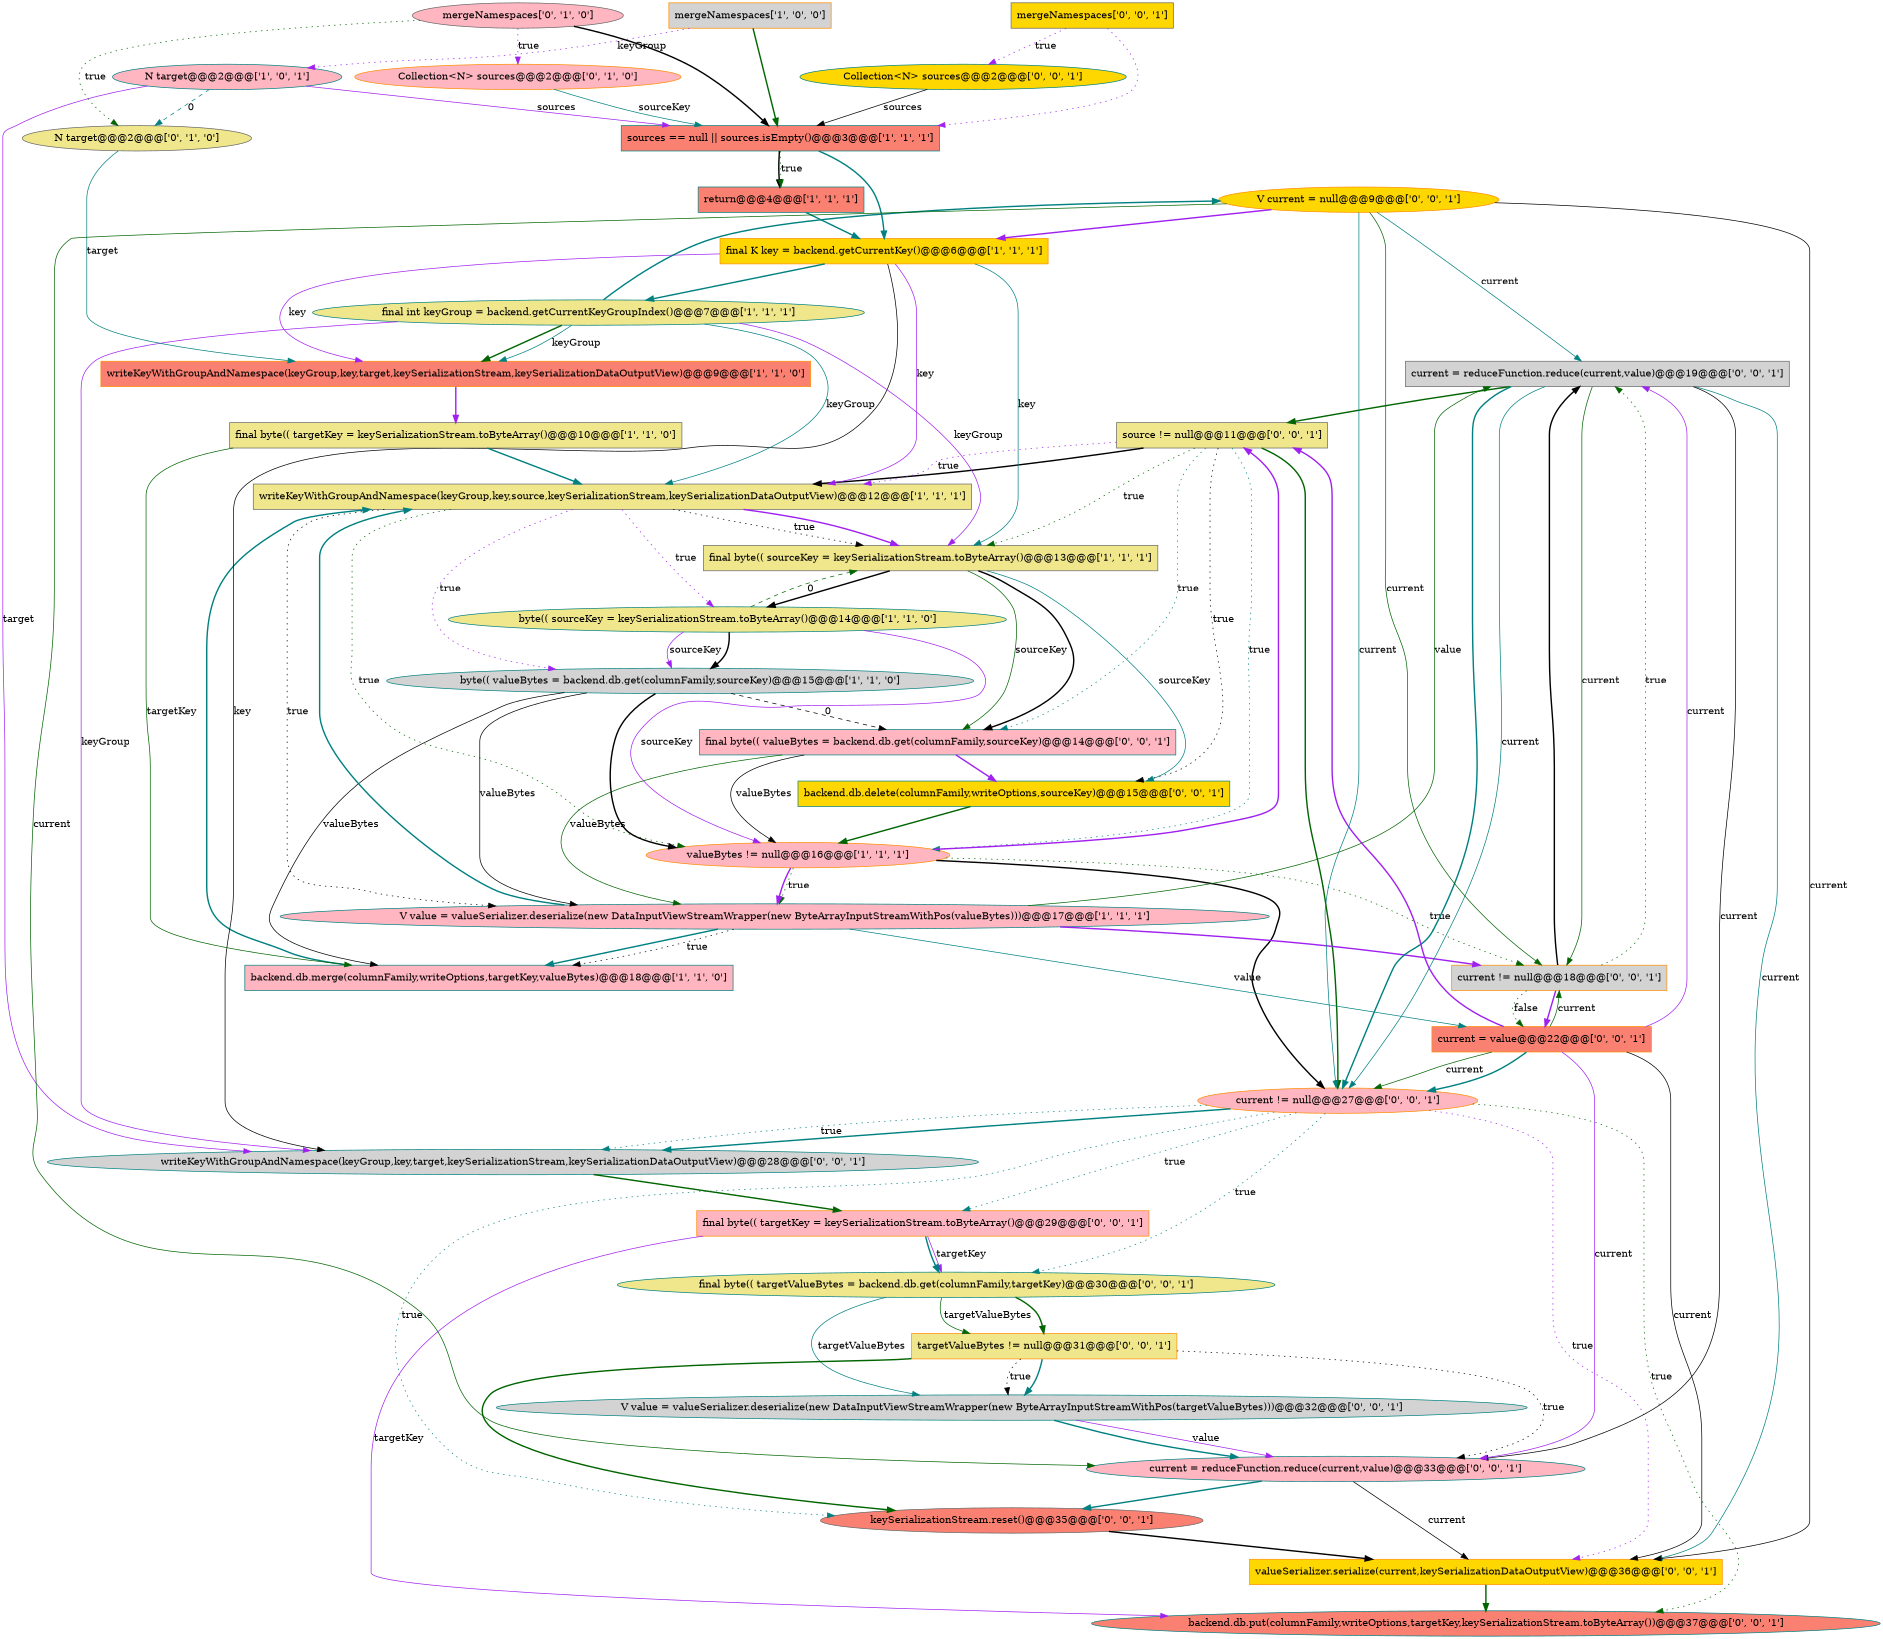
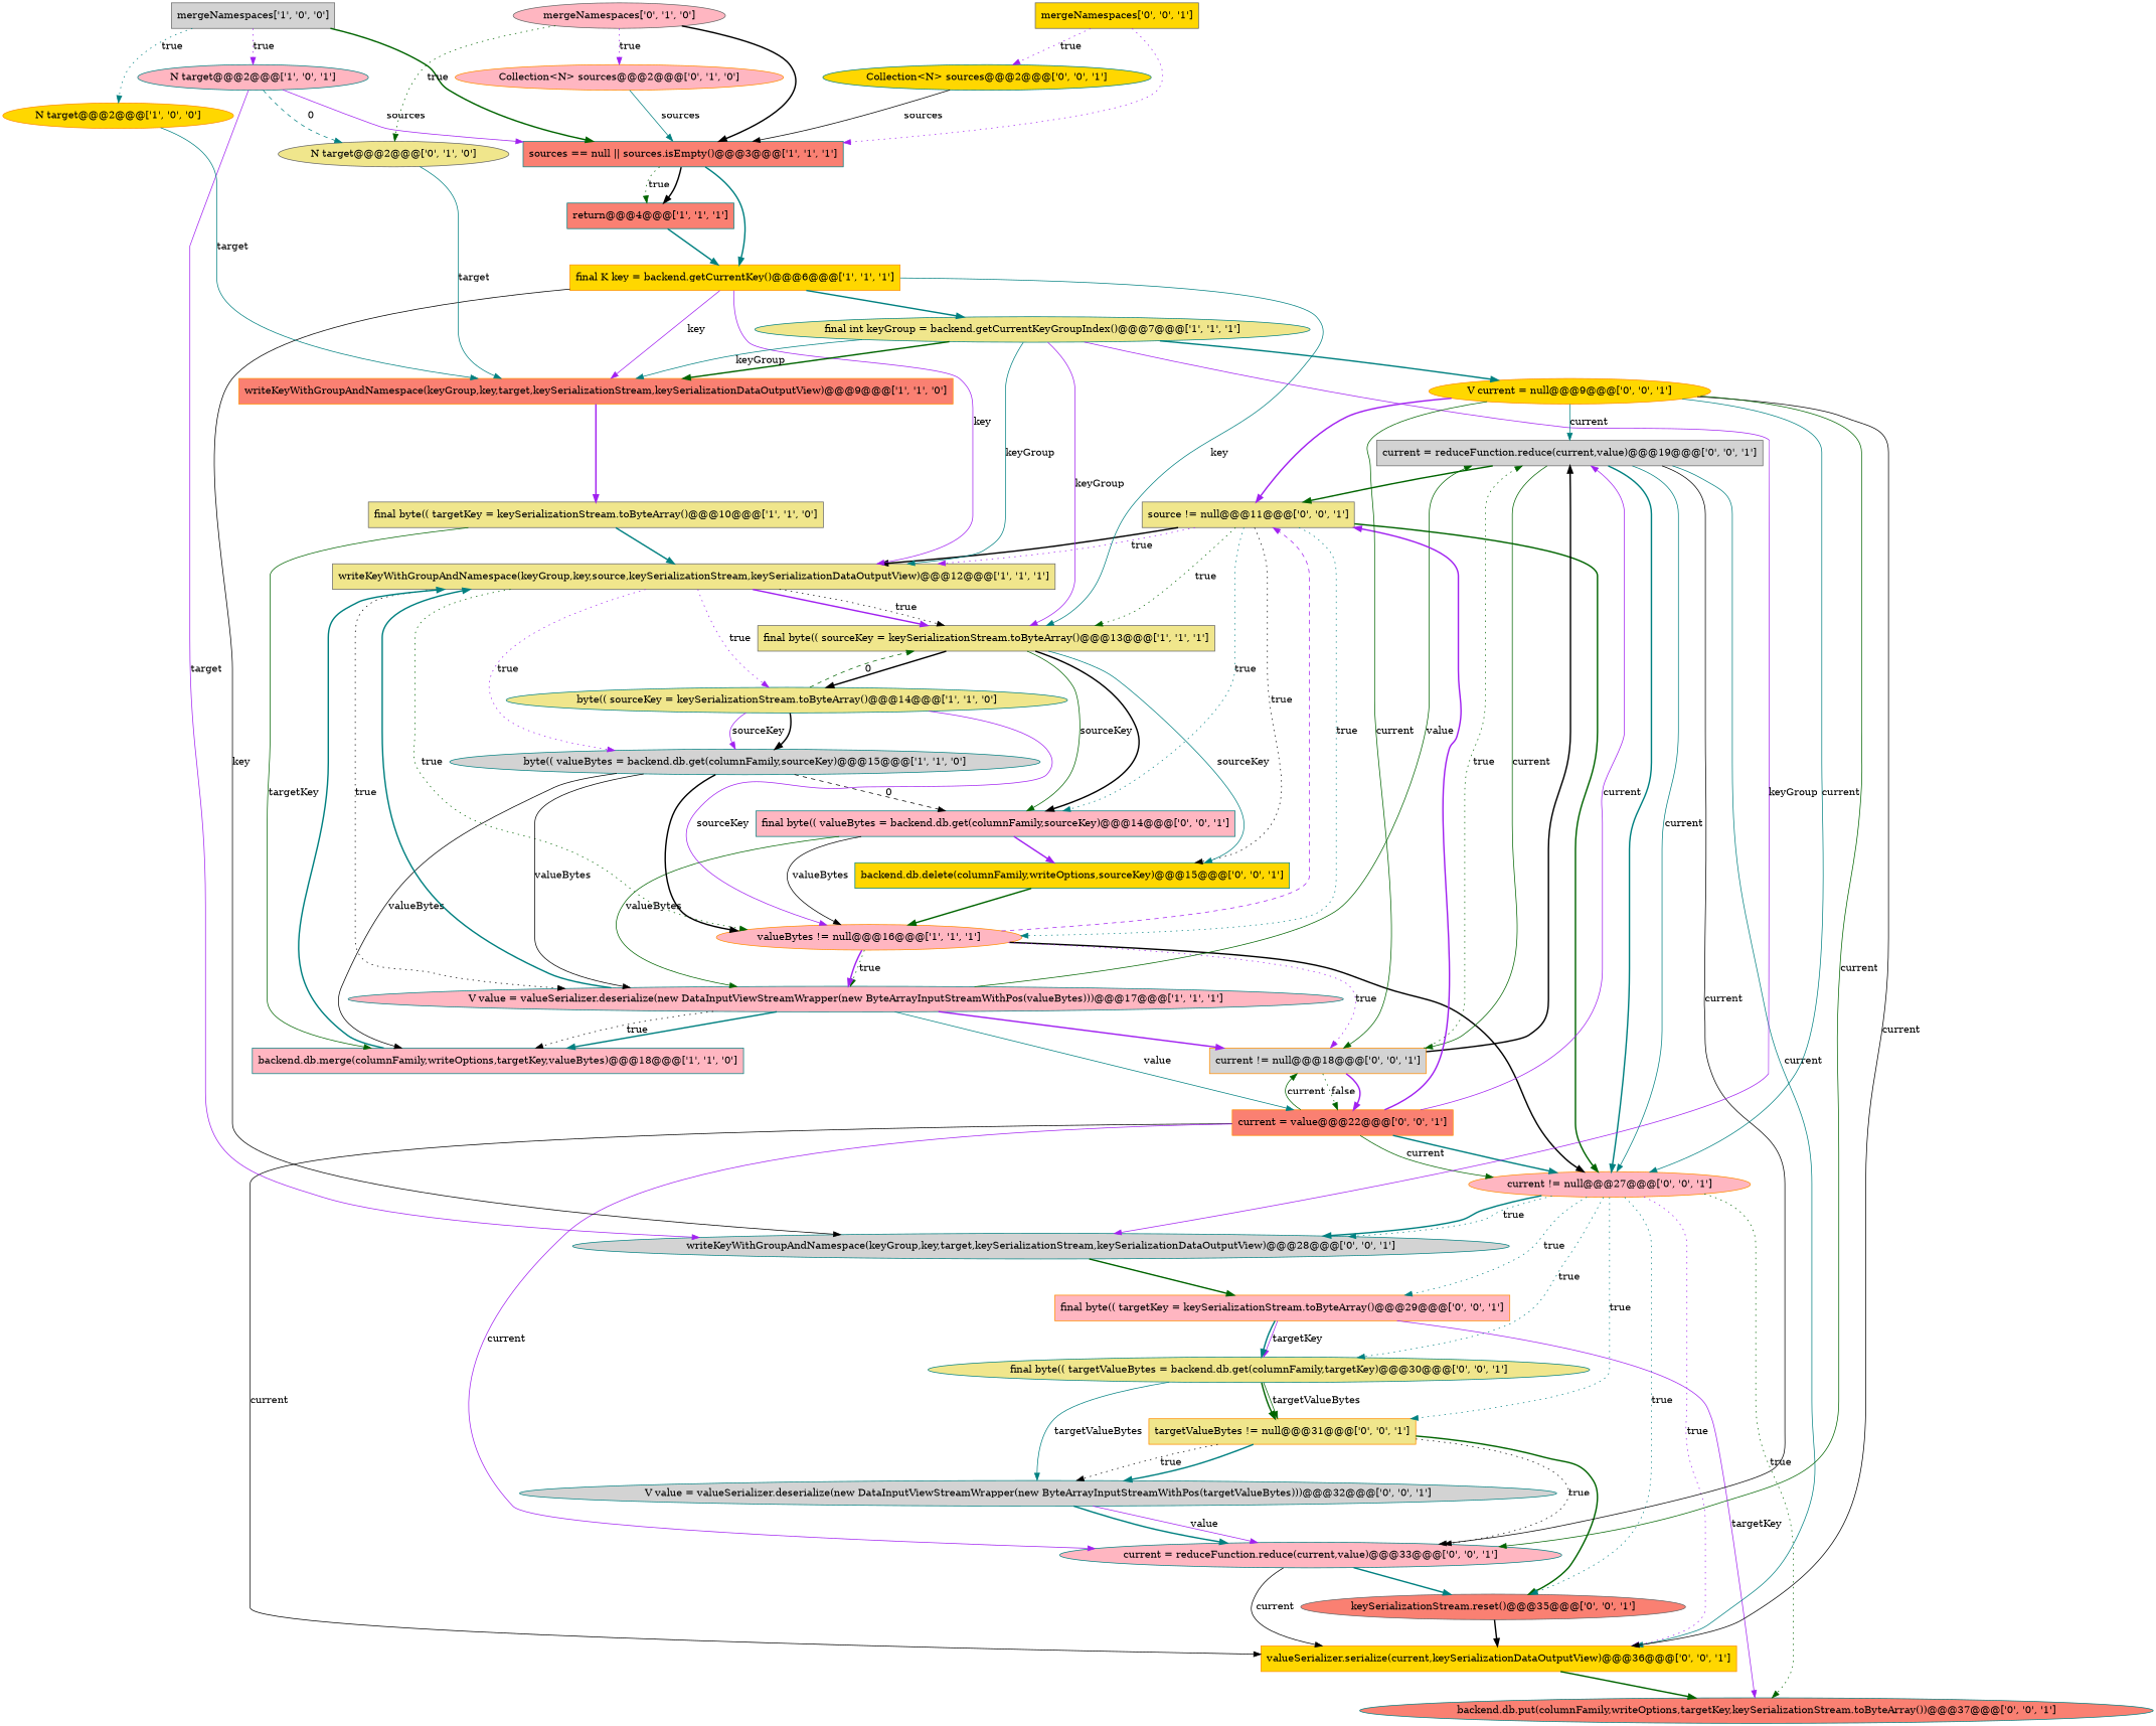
  digraph {
    node [color=teal fillcolor=lightpink shape=box style=filled]
    edge [color=teal style=solid]
    n1 [color=darkorange label="final byte(( targetKey = keySerializationStream.toByteArray()@@@29@@@['0', '0', '1']"]
    n2 [fillcolor=salmon label="backend.db.put(columnFamily,writeOptions,targetKey,keySerializationStream.toByteArray())@@@37@@@['0', '0', '1']" shape=ellipse]
    n3 [fillcolor=khaki label="final byte(( targetValueBytes = backend.db.get(columnFamily,targetKey)@@@30@@@['0', '0', '1']" shape=ellipse]
    n4 [color=darkorange fillcolor=khaki label="targetValueBytes != null@@@31@@@['0', '0', '1']"]
    n5 [fillcolor=lightgrey label="V value = valueSerializer.deserialize(new DataInputViewStreamWrapper(new ByteArrayInputStreamWithPos(targetValueBytes)))@@@32@@@['0', '0', '1']" shape=ellipse]
    n6 [color=gray40 fillcolor=khaki label="source != null@@@11@@@['0', '0', '1']"]
    n7 [color=gray40 fillcolor=khaki label="writeKeyWithGroupAndNamespace(keyGroup,key,source,keySerializationStream,keySerializationDataOutputView)@@@12@@@['1', '1', '1']"]
    n8 [color=darkorange label="valueBytes != null@@@16@@@['1', '1', '1']" shape=ellipse]
    n9 [label="final byte(( valueBytes = backend.db.get(columnFamily,sourceKey)@@@14@@@['0', '0', '1']"]
    n10 [color=darkorange label="current != null@@@27@@@['0', '0', '1']" shape=ellipse]
    n11 [fillcolor=gold label="backend.db.delete(columnFamily,writeOptions,sourceKey)@@@15@@@['0', '0', '1']"]
    n12 [color=gray40 fillcolor=khaki label="final byte(( sourceKey = keySerializationStream.toByteArray()@@@13@@@['1', '1', '1']"]
    n13 [fillcolor=lightgrey label="byte(( valueBytes = backend.db.get(columnFamily,sourceKey)@@@15@@@['1', '1', '0']" shape=ellipse]
    n14 [fillcolor=khaki label="byte(( sourceKey = keySerializationStream.toByteArray()@@@14@@@['1', '1', '0']" shape=ellipse]
    n15 [label="V value = valueSerializer.deserialize(new DataInputViewStreamWrapper(new ByteArrayInputStreamWithPos(valueBytes)))@@@17@@@['1', '1', '1']" shape=ellipse]
    n16 [color=darkorange fillcolor=lightgrey label="current != null@@@18@@@['0', '0', '1']"]
    n17 [color=gray40 fillcolor=salmon label="keySerializationStream.reset()@@@35@@@['0', '0', '1']" shape=ellipse]
    n18 [fillcolor=lightgrey label="writeKeyWithGroupAndNamespace(keyGroup,key,target,keySerializationStream,keySerializationDataOutputView)@@@28@@@['0', '0', '1']" shape=ellipse]
    n19 [color=darkorange fillcolor=gold label="valueSerializer.serialize(current,keySerializationDataOutputView)@@@36@@@['0', '0', '1']"]
    n20 [label="current = reduceFunction.reduce(current,value)@@@33@@@['0', '0', '1']" shape=ellipse]
    n21 [label="backend.db.merge(columnFamily,writeOptions,targetKey,valueBytes)@@@18@@@['1', '1', '0']"]
    n22 [color=gray40 fillcolor=lightgrey label="current = reduceFunction.reduce(current,value)@@@19@@@['0', '0', '1']"]
    n23 [color=darkorange fillcolor=salmon label="current = value@@@22@@@['0', '0', '1']"]
    n24 [fillcolor=salmon label="sources == null || sources.isEmpty()@@@3@@@['1', '1', '1']"]
    n25 [fillcolor=salmon label="return@@@4@@@['1', '1', '1']"]
    n26 [color=darkorange fillcolor=gold label="final K key = backend.getCurrentKey()@@@6@@@['1', '1', '1']"]
    n27 [color=darkorange fillcolor=salmon label="writeKeyWithGroupAndNamespace(keyGroup,key,target,keySerializationStream,keySerializationDataOutputView)@@@9@@@['1', '1', '0']"]
    n28 [fillcolor=khaki label="final int keyGroup = backend.getCurrentKeyGroupIndex()@@@7@@@['1', '1', '1']" shape=ellipse]
    n29 [fillcolor=gold label="Collection<N> sources@@@2@@@['0', '0', '1']" shape=ellipse]
    n30 [color=gray40 fillcolor=khaki label="final byte(( targetKey = keySerializationStream.toByteArray()@@@10@@@['1', '1', '0']"]
    n31 [label="N target@@@2@@@['1', '0', '1']" shape=ellipse]
    n32 [color=gray40 fillcolor=khaki label="N target@@@2@@@['0', '1', '0']" shape=ellipse]
-   n33 [color=darkorange fillcolor=lightgrey label="mergeNamespaces['1', '0', '0']"]
+   n33 [color=gray40 fillcolor=lightgrey label="mergeNamespaces['1', '0', '0']"]
+   n34 [color=darkorange fillcolor=gold label="N target@@@2@@@['1', '0', '0']" shape=ellipse]
    n35 [color=darkorange fillcolor=gold label="V current = null@@@9@@@['0', '0', '1']" shape=ellipse]
    n36 [color=gray40 fillcolor=gold label="mergeNamespaces['0', '0', '1']"]
    n37 [color=darkorange label="Collection<N> sources@@@2@@@['0', '1', '0']" shape=ellipse]
    n38 [color=gray40 label="mergeNamespaces['0', '1', '0']" shape=ellipse]
    n1 -> n2 [color=purple label=targetKey]
    n1 -> n3 [color=purple label=targetKey]
    n1 -> n3 [style=bold]
    n3 -> n4 [color=darkgreen style=bold]
    n3 -> n4 [color=darkgreen label=targetValueBytes]
    n3 -> n5 [label=targetValueBytes]
    n4 -> n5 [style=bold]
    n4 -> n5 [color=black label=true style=dotted]
    n4 -> n17 [color=darkgreen style=bold]
    n4 -> n20 [color=black label=true style=dotted]
    n5 -> n20 [color=purple label=value]
    n5 -> n20 [style=bold]
    n6 -> n7 [color=black style=bold]
    n6 -> n7 [color=purple label=true style=dotted]
    n6 -> n8 [label=true style=dotted]
    n6 -> n9 [label=true style=dotted]
    n6 -> n10 [color=darkgreen style=bold]
    n6 -> n11 [color=black label=true style=dotted]
    n6 -> n12 [color=darkgreen label=true style=dotted]
    n7 -> n8 [color=darkgreen label=true style=dotted]
    n7 -> n12 [color=purple style=bold]
    n7 -> n12 [color=black label=true style=dotted]
    n7 -> n13 [color=purple label=true style=dotted]
    n7 -> n14 [color=purple label=true style=dotted]
    n7 -> n15 [color=black label=true style=dotted]
-   n8 -> n6 [color=purple style=bold]
+   n8 -> n6 [color=purple style=dashed]
    n8 -> n10 [color=black style=bold]
    n8 -> n15 [color=darkgreen label=true style=dotted]
    n8 -> n15 [color=purple style=bold]
-   n8 -> n16 [color=darkgreen label=true style=dotted]
+   n8 -> n16 [color=purple label=true style=dotted]
    n9 -> n8 [color=black label=valueBytes]
    n9 -> n11 [color=purple style=bold]
    n9 -> n15 [color=darkgreen label=valueBytes]
    n10 -> n1 [label=true style=dotted]
    n10 -> n2 [color=darkgreen label=true style=dotted]
    n10 -> n3 [label=true style=dotted]
+   n10 -> n4 [label=true style=dotted]
    n10 -> n17 [label=true style=dotted]
    n10 -> n18 [style=bold]
    n10 -> n18 [label=true style=dotted]
    n10 -> n19 [color=purple label=true style=dotted]
    n11 -> n8 [color=darkgreen style=bold]
    n12 -> n9 [color=darkgreen label=sourceKey]
    n12 -> n9 [color=black style=bold]
    n12 -> n11 [label=sourceKey]
    n12 -> n14 [color=black style=bold]
    n13 -> n8 [color=black style=bold]
    n13 -> n9 [color=black label=0 style=dashed]
    n13 -> n15 [color=black label=valueBytes]
    n13 -> n21 [color=black label=valueBytes]
    n14 -> n8 [color=purple label=sourceKey]
    n14 -> n12 [color=darkgreen label=0 style=dashed]
    n14 -> n13 [color=black style=bold]
    n14 -> n13 [color=purple label=sourceKey]
    n15 -> n7 [style=bold]
    n15 -> n16 [color=purple style=bold]
    n15 -> n21 [style=bold]
    n15 -> n21 [color=black label=true style=dotted]
    n15 -> n22 [color=darkgreen label=value]
    n15 -> n23 [label=value]
    n16 -> n22 [color=darkgreen label=true style=dotted]
    n16 -> n22 [color=black style=bold]
    n16 -> n23 [color=darkgreen label=false style=dotted]
    n16 -> n23 [color=purple style=bold]
    n17 -> n19 [color=black style=bold]
    n18 -> n1 [color=darkgreen style=bold]
    n19 -> n2 [color=darkgreen style=bold]
    n20 -> n17 [style=bold]
    n20 -> n19 [color=black label=current]
    n21 -> n7 [style=bold]
    n22 -> n6 [color=darkgreen style=bold]
    n22 -> n10 [style=bold]
    n22 -> n10 [label=current]
    n22 -> n16 [color=darkgreen label=current]
    n22 -> n19 [label=current]
    n22 -> n20 [color=black label=current]
    n23 -> n6 [color=purple style=bold]
    n23 -> n10 [style=bold]
    n23 -> n10 [color=darkgreen label=current]
    n23 -> n16 [color=darkgreen label=current]
    n23 -> n19 [color=black label=current]
    n23 -> n20 [color=purple label=current]
    n23 -> n22 [color=purple label=current]
    n24 -> n25 [color=black style=bold]
    n24 -> n25 [color=darkgreen label=true style=dotted]
    n24 -> n26 [style=bold]
    n25 -> n26 [style=bold]
    n26 -> n7 [color=purple label=key]
    n26 -> n12 [label=key]
    n26 -> n18 [color=black label=key]
    n26 -> n27 [color=purple label=key]
    n26 -> n28 [style=bold]
    n27 -> n30 [color=purple style=bold]
    n28 -> n7 [label=keyGroup]
    n28 -> n12 [color=purple label=keyGroup]
    n28 -> n18 [color=purple label=keyGroup]
    n28 -> n27 [color=darkgreen style=bold]
    n28 -> n27 [label=keyGroup]
    n28 -> n35 [style=bold]
    n29 -> n24 [color=black label=sources]
    n30 -> n7 [style=bold]
    n30 -> n21 [color=darkgreen label=targetKey]
    n31 -> n18 [color=purple label=target]
    n31 -> n24 [color=purple label=sources]
    n31 -> n32 [label=0 style=dashed]
    n32 -> n27 [label=target]
    n33 -> n24 [color=darkgreen style=bold]
-   n33 -> n31 [color=purple label=keyGroup style=dotted]
-   n35 -> n26 [color=purple style=bold]
+   n33 -> n31 [color=purple label=true style=dotted]
+   n33 -> n34 [label=true style=dotted]
+   n34 -> n27 [label=target]
+   n35 -> n6 [color=purple style=bold]
    n35 -> n10 [label=current]
    n35 -> n16 [color=darkgreen label=current]
    n35 -> n19 [color=black label=current]
    n35 -> n20 [color=darkgreen label=current]
    n35 -> n22 [label=current]
    n36 -> n24 [color=purple style=dotted]
    n36 -> n29 [color=purple label=true style=dotted]
-   n37 -> n24 [label=sourceKey]
+   n37 -> n24 [label=sources]
    n38 -> n24 [color=black style=bold]
    n38 -> n32 [color=darkgreen label=true style=dotted]
    n38 -> n37 [color=purple label=true style=dotted]
  }
